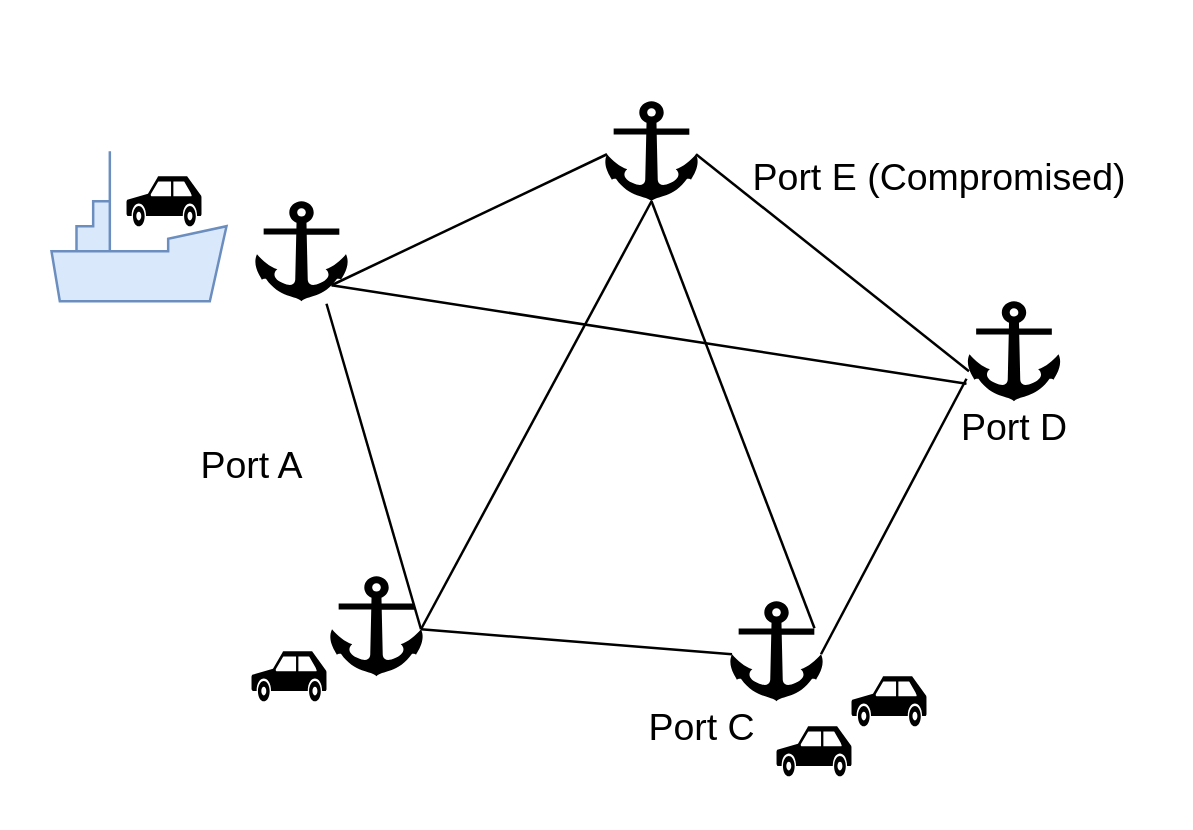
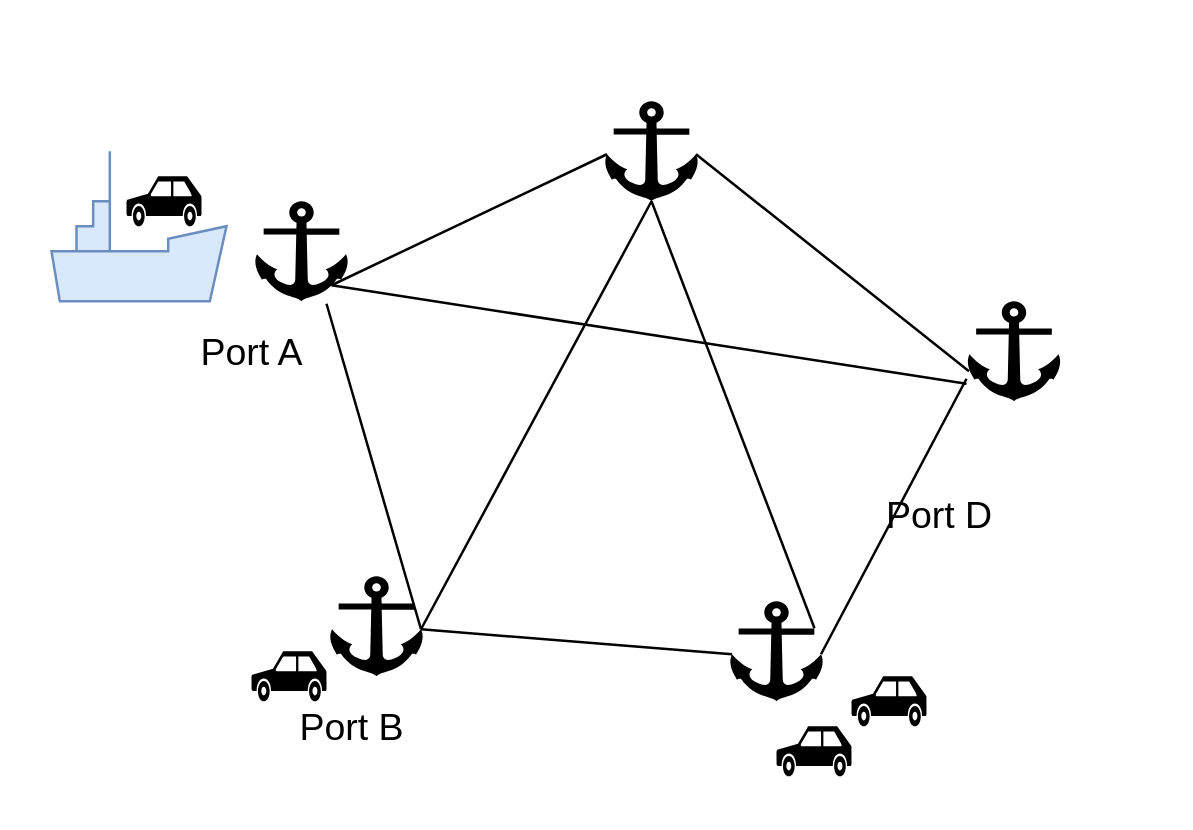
  <mxCell id="0" />
  <mxCell id="1" parent="0" />
  <mxCell id="2" value="" style="verticalLabelPosition=bottom;outlineConnect=0;align=center;dashed=0;html=1;verticalAlign=top;shape=mxgraph.pid.misc.ship;fontSize=15;fillColor=#dae8fc;strokeColor=#6c8ebf;" vertex="1" parent="1"><mxGeometry x="20" y="60" width="70" height="60" as="geometry" /></mxCell>
  <mxCell id="3" style="edgeStyle=none;rounded=0;orthogonalLoop=1;jettySize=auto;html=1;exitX=0.945;exitY=0.53;exitDx=0;exitDy=0;exitPerimeter=0;entryX=0.05;entryY=0.7;entryDx=0;entryDy=0;entryPerimeter=0;endArrow=none;endFill=0;fontSize=15;" edge="1" parent="1" source="6" target="7"><mxGeometry relative="1" as="geometry" /></mxCell>
  <mxCell id="4" style="edgeStyle=none;rounded=0;orthogonalLoop=1;jettySize=auto;html=1;exitX=0.5;exitY=1;exitDx=0;exitDy=0;exitPerimeter=0;entryX=0.945;entryY=0.53;entryDx=0;entryDy=0;entryPerimeter=0;endArrow=none;endFill=0;fontSize=15;" edge="1" parent="1" source="6" target="12"><mxGeometry relative="1" as="geometry" /></mxCell>
  <mxCell id="5" style="edgeStyle=none;rounded=0;orthogonalLoop=1;jettySize=auto;html=1;exitX=0.5;exitY=1;exitDx=0;exitDy=0;exitPerimeter=0;entryX=0.88;entryY=0.27;entryDx=0;entryDy=0;entryPerimeter=0;endArrow=none;endFill=0;fontSize=15;" edge="1" parent="1" source="6" target="9"><mxGeometry relative="1" as="geometry" /></mxCell>
  <mxCell id="6" value="" style="shape=mxgraph.signs.transportation.anchor_2;html=1;pointerEvents=1;fillColor=#000000;strokeColor=none;verticalLabelPosition=bottom;verticalAlign=top;align=center;fontSize=15;" vertex="1" parent="1"><mxGeometry x="240" y="40" width="40" height="40" as="geometry" /></mxCell>
  <mxCell id="7" value="" style="shape=mxgraph.signs.transportation.anchor_2;html=1;pointerEvents=1;fillColor=#000000;strokeColor=none;verticalLabelPosition=bottom;verticalAlign=top;align=center;fontSize=15;" vertex="1" parent="1"><mxGeometry x="385" y="120" width="40" height="40" as="geometry" /></mxCell>
  <mxCell id="8" style="edgeStyle=none;rounded=0;orthogonalLoop=1;jettySize=auto;html=1;exitX=0.945;exitY=0.53;exitDx=0;exitDy=0;exitPerimeter=0;entryX=0.025;entryY=0.775;entryDx=0;entryDy=0;entryPerimeter=0;endArrow=none;endFill=0;fontSize=15;" edge="1" parent="1" source="9" target="7"><mxGeometry relative="1" as="geometry" /></mxCell>
  <mxCell id="9" value="" style="shape=mxgraph.signs.transportation.anchor_2;html=1;pointerEvents=1;fillColor=#000000;strokeColor=none;verticalLabelPosition=bottom;verticalAlign=top;align=center;fontSize=15;" vertex="1" parent="1"><mxGeometry x="290" y="240" width="40" height="40" as="geometry" /></mxCell>
  <mxCell id="10" style="rounded=0;orthogonalLoop=1;jettySize=auto;html=1;exitX=0.945;exitY=0.53;exitDx=0;exitDy=0;exitPerimeter=0;entryX=0.055;entryY=0.53;entryDx=0;entryDy=0;entryPerimeter=0;endArrow=none;endFill=0;fontSize=15;" edge="1" parent="1" source="12" target="9"><mxGeometry relative="1" as="geometry" /></mxCell>
  <mxCell id="11" style="edgeStyle=none;rounded=0;orthogonalLoop=1;jettySize=auto;html=1;exitX=0.945;exitY=0.53;exitDx=0;exitDy=0;exitPerimeter=0;entryX=0.75;entryY=1.025;entryDx=0;entryDy=0;entryPerimeter=0;endArrow=none;endFill=0;fontSize=15;" edge="1" parent="1" source="12" target="15"><mxGeometry relative="1" as="geometry" /></mxCell>
  <mxCell id="12" value="" style="shape=mxgraph.signs.transportation.anchor_2;html=1;pointerEvents=1;fillColor=#000000;strokeColor=none;verticalLabelPosition=bottom;verticalAlign=top;align=center;fontSize=15;" vertex="1" parent="1"><mxGeometry x="130" y="230" width="40" height="40" as="geometry" /></mxCell>
  <mxCell id="13" style="edgeStyle=none;rounded=0;orthogonalLoop=1;jettySize=auto;html=1;exitX=0.8;exitY=0.84;exitDx=0;exitDy=0;exitPerimeter=0;entryX=0.055;entryY=0.53;entryDx=0;entryDy=0;entryPerimeter=0;endArrow=none;endFill=0;fontSize=15;" edge="1" parent="1" source="15" target="6"><mxGeometry relative="1" as="geometry" /></mxCell>
  <mxCell id="14" style="edgeStyle=none;rounded=0;orthogonalLoop=1;jettySize=auto;html=1;exitX=0.8;exitY=0.84;exitDx=0;exitDy=0;exitPerimeter=0;endArrow=none;endFill=0;entryX=0.025;entryY=0.825;entryDx=0;entryDy=0;entryPerimeter=0;fontSize=15;" edge="1" parent="1" source="15" target="7"><mxGeometry relative="1" as="geometry"><mxPoint x="380" y="150" as="targetPoint" /></mxGeometry></mxCell>
  <mxCell id="15" value="" style="shape=mxgraph.signs.transportation.anchor_2;html=1;pointerEvents=1;fillColor=#000000;strokeColor=none;verticalLabelPosition=bottom;verticalAlign=top;align=center;fontSize=15;" vertex="1" parent="1"><mxGeometry x="100" y="80" width="40" height="40" as="geometry" /></mxCell>
  <mxCell id="16" value="" style="shape=mxgraph.signs.transportation.car_3;html=1;pointerEvents=1;fillColor=#000000;strokeColor=none;verticalLabelPosition=bottom;verticalAlign=top;align=center;fontSize=15;" vertex="1" parent="1"><mxGeometry x="310" y="290" width="30" height="20" as="geometry" /></mxCell>
  <mxCell id="17" value="" style="shape=mxgraph.signs.transportation.car_3;html=1;pointerEvents=1;fillColor=#000000;strokeColor=none;verticalLabelPosition=bottom;verticalAlign=top;align=center;fontSize=15;" vertex="1" parent="1"><mxGeometry x="340" y="270" width="30" height="20" as="geometry" /></mxCell>
  <mxCell id="18" value="" style="shape=mxgraph.signs.transportation.car_3;html=1;pointerEvents=1;fillColor=#000000;strokeColor=none;verticalLabelPosition=bottom;verticalAlign=top;align=center;fontSize=15;" vertex="1" parent="1"><mxGeometry x="100" y="260" width="30" height="20" as="geometry" /></mxCell>
  <mxCell id="19" value="" style="shape=mxgraph.signs.transportation.car_3;html=1;pointerEvents=1;fillColor=#000000;strokeColor=none;verticalLabelPosition=bottom;verticalAlign=top;align=center;fontSize=15;" vertex="1" parent="1"><mxGeometry x="50" y="70" width="30" height="20" as="geometry" /></mxCell>
  <mxCell id="20" value="" style="shape=image;html=1;verticalAlign=top;verticalLabelPosition=bottom;labelBackgroundColor=#ffffff;imageAspect=0;aspect=fixed;image=https://cdn3.iconfinder.com/data/icons/ose/Warning.png;fontSize=15;" vertex="1" parent="1"><mxGeometry x="280" y="20" width="40" height="40" as="geometry" /></mxCell>
- <mxCell id="21" value="Port A" style="text;html=1;align=center;verticalAlign=middle;resizable=0;points=[];autosize=1;fontSize=15;" vertex="1" parent="1"><mxGeometry x="70" y="175" width="60" height="20" as="geometry" /></mxCell>
- <mxCell id="23" value="Port C" style="text;html=1;align=center;verticalAlign=middle;resizable=0;points=[];autosize=1;fontSize=15;" vertex="1" parent="1"><mxGeometry x="250" y="280" width="60" height="20" as="geometry" /></mxCell>
- <mxCell id="24" value="Port D" style="text;html=1;align=center;verticalAlign=middle;resizable=0;points=[];autosize=1;fontSize=15;" vertex="1" parent="1"><mxGeometry x="375" y="160" width="60" height="20" as="geometry" /></mxCell>
- <mxCell id="25" value="Port E (Compromised)" style="text;html=1;align=center;verticalAlign=middle;resizable=0;points=[];autosize=1;fontSize=15;" vertex="1" parent="1"><mxGeometry x="295" y="60" width="160" height="20" as="geometry" /></mxCell>
+ <mxCell id="21" value="Port A" style="text;html=1;align=center;verticalAlign=middle;resizable=0;points=[];autosize=1;fontSize=15;" vertex="1" parent="1"><mxGeometry x="70" y="130" width="60" height="20" as="geometry" /></mxCell>
+ <mxCell id="22" value="Port B" style="text;html=1;align=center;verticalAlign=middle;resizable=0;points=[];autosize=1;fontSize=15;" vertex="1" parent="1"><mxGeometry x="110" y="280" width="60" height="20" as="geometry" /></mxCell>
+ <mxCell id="24" value="Port D" style="text;html=1;align=center;verticalAlign=middle;resizable=0;points=[];autosize=1;fontSize=15;" vertex="1" parent="1"><mxGeometry x="345" y="195" width="60" height="20" as="geometry" /></mxCell>
